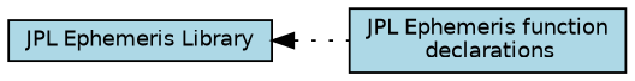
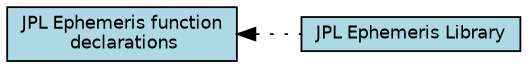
  digraph {
    rankdir=LR
    node [color=black fillcolor=lightblue fontname=Helvetica fontsize=10 shape=box style=filled]
    n1 [height=0.2 label="JPL Ephemeris Library" width=0.4]
    n2 [fontcolor=black height=0.2 label="JPL Ephemeris function\l declarations" width=0.4]
-   n1 -> n2 [dir=back fontname=Helvetica fontsize=10 labelfontname=Helvetica labelfontsize=10 shape=plaintext style=dotted]
+   n2 -> n1 [dir=back fontname=Helvetica fontsize=10 labelfontname=Helvetica labelfontsize=10 shape=plaintext style=dotted]
  }
